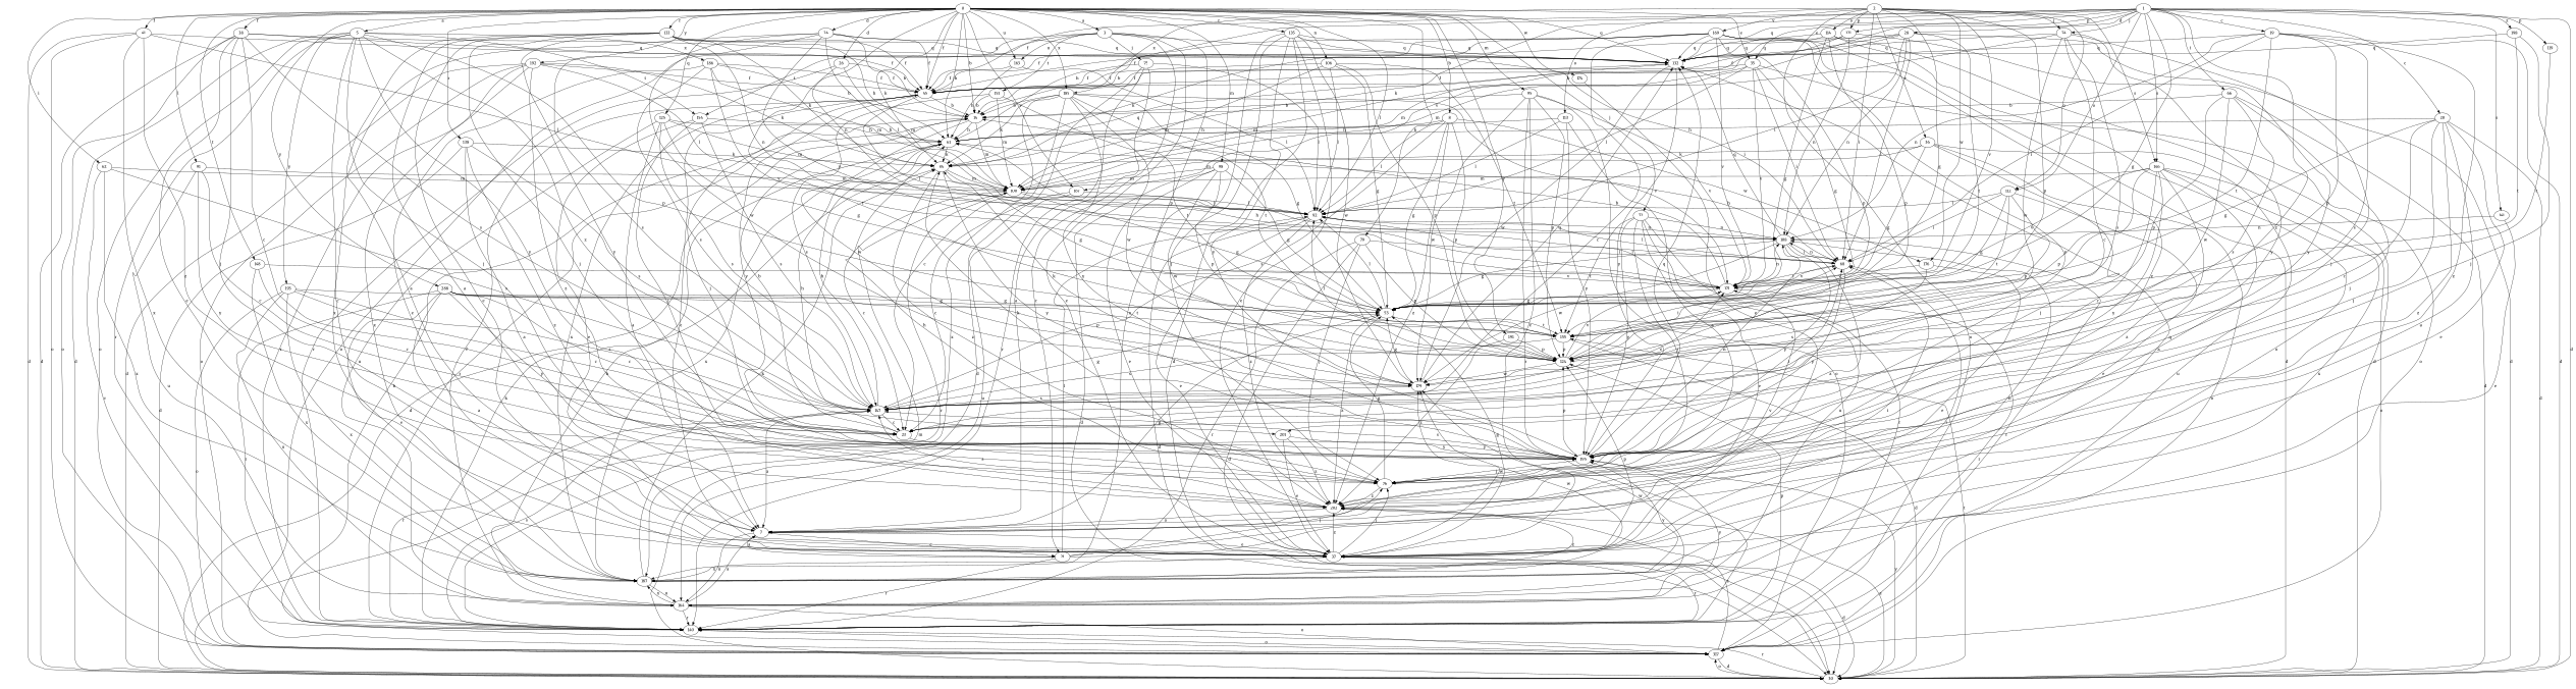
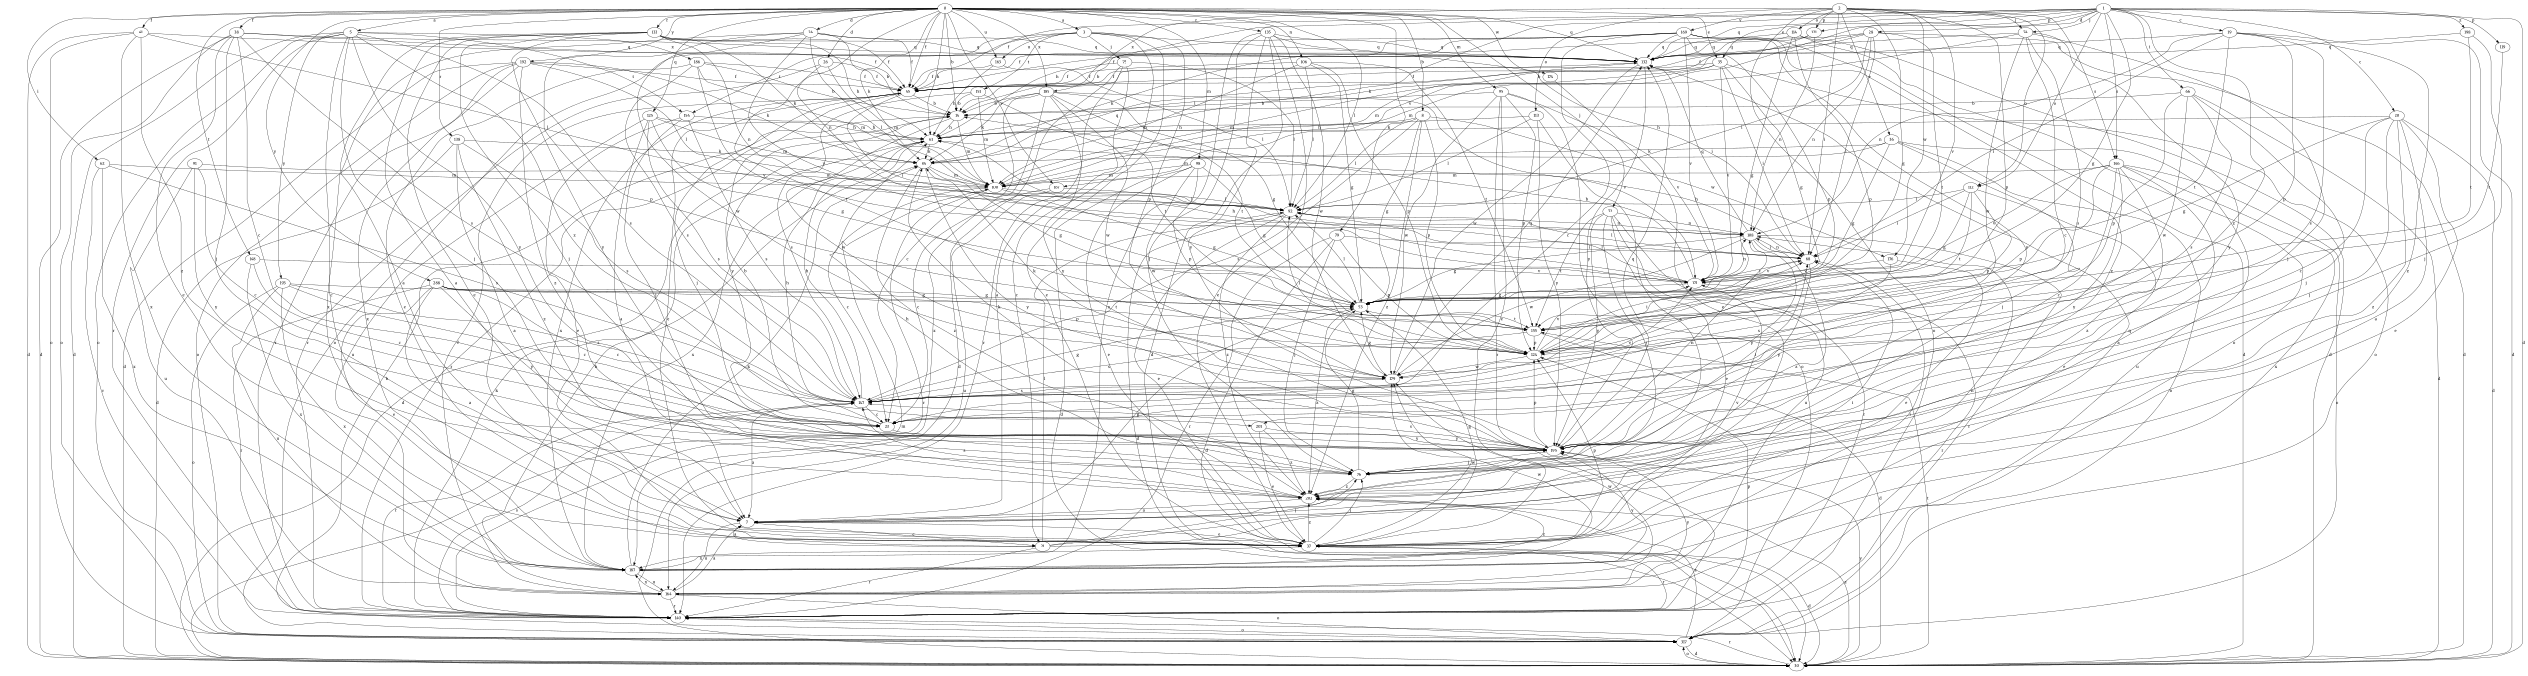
  strict digraph {
    fontname=Merriweather
    node [fontname=Merriweather]
    edge [fontname=Merriweather]
    0
    3
    5
    8
    14
    24
    26
    35
    38
    41
    45
    61
    62
    72
    79
    84
    91
    92
    95
    98
    106
    108
    125
    132
    133
    135
    138
    148
    163
    167
    174
    185
    n33 [label=288]
-   191
    192
    n36 [label=317]
    124
    21
    37
    75
    151
    154
    30
    201
    76
    140
    186
    193
    195
    53
    176
    147
    202
    100
    179
    171
    7
    155
    68
    23
    187
    164
    1
    19
    20
    28
    66
    74
    112
    119
    121
-   141
    146
    198
    2
    36
    113
    114
    169
    0 -> 3 [label=a]
    0 -> 5 [label=a]
    0 -> 8 [label=b]
    0 -> 14 [label=b]
    0 -> 24 [label=d]
    0 -> 26 [label=d]
    0 -> 35 [label=e]
    0 -> 38 [label=f]
    0 -> 41 [label=f]
    0 -> 45 [label=f]
    0 -> 61 [label=h]
    0 -> 62 [label=i]
    0 -> 72 [label=j]
    0 -> 79 [label=k]
    0 -> 84 [label=k]
-   0 -> 91 [label=l]
    0 -> 92 [label=l]
    0 -> 95 [label=m]
    0 -> 98 [label=m]
    0 -> 106 [label=n]
    0 -> 108 [label=n]
    0 -> 125 [label=q]
    0 -> 132 [label=q]
    0 -> 133 [label=r]
    0 -> 135 [label=r]
    0 -> 138 [label=r]
    0 -> 148 [label=t]
    0 -> 163 [label=u]
    0 -> 167 [label=v]
    0 -> 174 [label=w]
    0 -> 185 [label=x]
    0 -> n33 [label=y]
-   0 -> 191 [label=y]
    0 -> 192 [label=y]
    3 -> 132 [label=q]
    3 -> 163 [label=u]
    3 -> n36 [label=o]
    3 -> 124 [label=p]
    3 -> 21 [label=c]
    3 -> 37 [label=e]
    3 -> 75 [label=j]
    3 -> 151 [label=t]
    3 -> 154 [label=t]
    5 -> n36 [label=o]
    5 -> 124 [label=p]
    5 -> 21 [label=c]
    5 -> 154 [label=t]
    5 -> 30 [label=d]
    5 -> 201 [label=z]
    5 -> 76 [label=j]
    5 -> 140 [label=r]
    5 -> 186 [label=x]
    5 -> 193 [label=y]
    5 -> 195 [label=y]
    8 -> 61 [label=h]
    8 -> 92 [label=l]
    8 -> 124 [label=p]
    8 -> 53 [label=g]
    8 -> 176 [label=w]
    8 -> 147 [label=s]
    8 -> 202 [label=z]
    14 -> 61 [label=h]
    14 -> 140 [label=r]
    14 -> 100 [label=m]
    14 -> 179 [label=w]
    24 -> 14 [label=b]
    24 -> 45 [label=f]
    24 -> 92 [label=l]
    24 -> 132 [label=q]
    24 -> 147 [label=s]
    24 -> 179 [label=w]
    24 -> 171 [label=v]
    24 -> 7 [label=a]
    26 -> 45 [label=f]
    26 -> 140 [label=r]
    26 -> 100 [label=m]
    26 -> 155 [label=t]
    35 -> 45 [label=f]
-   35 -> 92 [label=l]
+   35 -> 61 [label=l]
    35 -> n36 [label=o]
    35 -> 53 [label=g]
    35 -> 100 [label=m]
    35 -> 171 [label=v]
    35 -> 68 [label=i]
    38 -> 45 [label=f]
    38 -> 132 [label=q]
    38 -> n36 [label=o]
    38 -> 37 [label=e]
    38 -> 30 [label=d]
    38 -> 76 [label=j]
    38 -> 147 [label=s]
    38 -> 23 [label=c]
    41 -> 92 [label=l]
    41 -> 132 [label=q]
    41 -> n36 [label=o]
    41 -> 30 [label=d]
    41 -> 202 [label=z]
    41 -> 187 [label=x]
    45 -> 14 [label=b]
    45 -> 37 [label=e]
    45 -> 76 [label=j]
    45 -> 195 [label=y]
    45 -> 68 [label=i]
    45 -> 187 [label=x]
    61 -> 84 [label=k]
    61 -> 30 [label=d]
    61 -> 187 [label=x]
    62 -> 140 [label=r]
    62 -> 147 [label=s]
    62 -> 100 [label=m]
    62 -> 187 [label=x]
    72 -> 108 [label=n]
    72 -> 37 [label=e]
    72 -> 76 [label=j]
    72 -> 140 [label=r]
    72 -> 195 [label=y]
    72 -> 155 [label=t]
    72 -> 164 [label=u]
    79 -> 124 [label=p]
    79 -> 30 [label=d]
    79 -> 76 [label=j]
    79 -> 140 [label=r]
    79 -> 68 [label=i]
    84 -> 132 [label=q]
    84 -> 195 [label=y]
    84 -> 53 [label=g]
    84 -> 202 [label=z]
    84 -> 100 [label=m]
    91 -> 195 [label=y]
    91 -> 100 [label=m]
    91 -> 23 [label=c]
    91 -> 164 [label=u]
    92 -> 108 [label=n]
    92 -> 37 [label=e]
    92 -> 30 [label=d]
    92 -> 202 [label=z]
    95 -> 14 [label=b]
    95 -> n36 [label=o]
    95 -> 124 [label=p]
    95 -> 37 [label=e]
    95 -> 140 [label=r]
    95 -> 179 [label=w]
    95 -> 171 [label=v]
    98 -> 124 [label=p]
    98 -> 37 [label=e]
    98 -> 30 [label=d]
    98 -> 53 [label=g]
    98 -> 100 [label=m]
    98 -> 179 [label=w]
    106 -> 45 [label=f]
    106 -> 92 [label=l]
    106 -> 124 [label=p]
    106 -> 53 [label=g]
    106 -> 100 [label=m]
    106 -> 155 [label=t]
    108 -> 132 [label=q]
    108 -> 140 [label=r]
    108 -> 195 [label=y]
    108 -> 53 [label=g]
    108 -> 202 [label=z]
    108 -> 179 [label=w]
    108 -> 68 [label=i]
    125 -> 61 [label=h]
    125 -> 53 [label=g]
    125 -> 147 [label=s]
    125 -> 100 [label=m]
    125 -> 7 [label=a]
    125 -> 164 [label=u]
    132 -> 45 [label=f]
    132 -> 195 [label=y]
    132 -> 179 [label=w]
    133 -> 45 [label=f]
    133 -> 61 [label=h]
    133 -> 84 [label=k]
    133 -> 108 [label=n]
    133 -> 132 [label=q]
    133 -> 37 [label=e]
    133 -> 76 [label=j]
    133 -> 195 [label=y]
    133 -> 7 [label=a]
    133 -> 187 [label=x]
    135 -> 132 [label=q]
    135 -> 37 [label=e]
    135 -> 30 [label=d]
    135 -> 76 [label=j]
    135 -> 195 [label=y]
    135 -> 179 [label=w]
    135 -> 68 [label=i]
    135 -> 187 [label=x]
    138 -> 84 [label=k]
    138 -> 30 [label=d]
    138 -> 147 [label=s]
    138 -> 202 [label=z]
    138 -> 7 [label=a]
    148 -> 171 [label=v]
    148 -> 23 [label=c]
    148 -> 187 [label=x]
    163 -> 45 [label=f]
    163 -> 61 [label=h]
    163 -> 92 [label=l]
    167 -> 92 [label=l]
    167 -> 23 [label=c]
    167 -> 164 [label=u]
    174 -> 37 [label=e]
    185 -> 14 [label=b]
    185 -> 84 [label=k]
    185 -> 195 [label=y]
    185 -> 53 [label=g]
    185 -> 179 [label=w]
    185 -> 171 [label=v]
    185 -> 155 [label=t]
    185 -> 23 [label=c]
    185 -> 187 [label=x]
    n33 -> 124 [label=p]
    n33 -> 37 [label=e]
    n33 -> 140 [label=r]
    n33 -> 195 [label=y]
    n33 -> 53 [label=g]
    n33 -> 7 [label=a]
    n33 -> 155 [label=t]
    n33 -> 23 [label=c]
-   191 -> 124 [label=p]
-   191 -> 202 [label=z]
    192 -> 45 [label=f]
    192 -> 84 [label=k]
    192 -> 92 [label=l]
    192 -> n36 [label=o]
    192 -> 30 [label=d]
    192 -> 140 [label=r]
    192 -> 202 [label=z]
    192 -> 187 [label=x]
    n36 -> 14 [label=b]
    n36 -> 30 [label=d]
    n36 -> 202 [label=z]
    124 -> 92 [label=l]
    124 -> 179 [label=w]
    124 -> 171 [label=v]
    124 -> 68 [label=i]
    21 -> 92 [label=l]
    21 -> 108 [label=n]
    21 -> 76 [label=j]
    21 -> 140 [label=r]
    21 -> 7 [label=a]
    21 -> 68 [label=i]
    37 -> 124 [label=p]
    37 -> 30 [label=d]
    37 -> 76 [label=j]
    37 -> 140 [label=r]
    37 -> 53 [label=g]
    37 -> 202 [label=z]
    37 -> 179 [label=w]
    37 -> 187 [label=x]
    75 -> 45 [label=f]
    75 -> 92 [label=l]
    75 -> 30 [label=d]
    75 -> 140 [label=r]
    75 -> 7 [label=a]
    151 -> 14 [label=b]
    151 -> 147 [label=s]
    151 -> 100 [label=m]
    151 -> 155 [label=t]
    154 -> 61 [label=h]
    154 -> 37 [label=e]
    154 -> 76 [label=j]
    154 -> 147 [label=s]
    30 -> n36 [label=o]
    30 -> 140 [label=r]
    30 -> 195 [label=y]
    30 -> 202 [label=z]
    30 -> 100 [label=m]
    30 -> 155 [label=t]
    201 -> 37 [label=e]
    201 -> 195 [label=y]
    201 -> 202 [label=z]
    76 -> 53 [label=g]
    76 -> 202 [label=z]
    140 -> 84 [label=k]
    140 -> n36 [label=o]
    140 -> 124 [label=p]
    140 -> 147 [label=s]
    186 -> 14 [label=b]
    186 -> 45 [label=f]
    186 -> 37 [label=e]
    186 -> 147 [label=s]
    186 -> 100 [label=m]
    186 -> 171 [label=v]
    193 -> n36 [label=o]
    193 -> 53 [label=g]
    193 -> 147 [label=s]
    193 -> 23 [label=c]
    193 -> 187 [label=x]
    193 -> 164 [label=u]
    195 -> 84 [label=k]
    195 -> 108 [label=n]
    195 -> 132 [label=q]
    195 -> 124 [label=p]
    195 -> 76 [label=j]
    195 -> 147 [label=s]
    195 -> 68 [label=i]
    53 -> 92 [label=l]
    53 -> 202 [label=z]
    53 -> 155 [label=t]
    176 -> 37 [label=e]
    176 -> 147 [label=s]
    176 -> 171 [label=v]
    147 -> 61 [label=h]
    147 -> 140 [label=r]
    147 -> 53 [label=g]
    147 -> 171 [label=v]
    147 -> 7 [label=a]
    147 -> 23 [label=c]
    202 -> 61 [label=h]
    202 -> 147 [label=s]
    202 -> 7 [label=a]
    100 -> 92 [label=l]
    100 -> 140 [label=r]
    100 -> 53 [label=g]
    100 -> 23 [label=c]
    179 -> 84 [label=k]
    179 -> 132 [label=q]
    179 -> 53 [label=g]
    179 -> 147 [label=s]
    171 -> 14 [label=b]
    171 -> 61 [label=h]
    171 -> 92 [label=l]
    171 -> 108 [label=n]
    171 -> 140 [label=r]
    171 -> 53 [label=g]
    171 -> 68 [label=i]
    7 -> 21 [label=c]
    7 -> 37 [label=e]
    7 -> 53 [label=g]
    7 -> 171 [label=v]
    7 -> 164 [label=u]
    155 -> 124 [label=p]
    155 -> 30 [label=d]
    155 -> 147 [label=s]
    68 -> 61 [label=h]
    68 -> 92 [label=l]
    68 -> 108 [label=n]
    68 -> 195 [label=y]
    68 -> 171 [label=v]
    23 -> 14 [label=b]
    23 -> 61 [label=h]
    23 -> 195 [label=y]
    187 -> 84 [label=k]
    187 -> 195 [label=y]
    187 -> 202 [label=z]
    187 -> 179 [label=w]
    187 -> 68 [label=i]
    187 -> 164 [label=u]
    164 -> 45 [label=f]
    164 -> 61 [label=h]
    164 -> 132 [label=q]
    164 -> n36 [label=o]
    164 -> 140 [label=r]
    164 -> 195 [label=y]
    164 -> 179 [label=w]
    164 -> 7 [label=a]
    164 -> 187 [label=x]
    1 -> 35 [label=e]
    1 -> 45 [label=f]
    1 -> 61 [label=h]
    1 -> 84 [label=k]
    1 -> 132 [label=q]
    1 -> 167 [label=v]
    1 -> 30 [label=d]
    1 -> 201 [label=z]
    1 -> 53 [label=g]
    1 -> 19 [label=c]
    1 -> 20 [label=c]
    1 -> 28 [label=d]
    1 -> 66 [label=i]
    1 -> 74 [label=j]
    1 -> 112 [label=o]
    1 -> 119 [label=p]
    1 -> 121 [label=p]
-   1 -> 141 [label=s]
    1 -> 146 [label=s]
    1 -> 198 [label=z]
    19 -> 108 [label=n]
    19 -> 132 [label=q]
    19 -> 124 [label=p]
    19 -> 30 [label=d]
    19 -> 147 [label=s]
    19 -> 202 [label=z]
    19 -> 155 [label=t]
    19 -> 68 [label=i]
    20 -> 61 [label=h]
    20 -> 37 [label=e]
    20 -> 30 [label=d]
    20 -> 76 [label=j]
    20 -> 53 [label=g]
    20 -> 202 [label=z]
    20 -> 7 [label=a]
    20 -> 23 [label=c]
    28 -> 14 [label=b]
    28 -> 45 [label=f]
    28 -> 92 [label=l]
    28 -> 108 [label=n]
    28 -> 132 [label=q]
    28 -> 30 [label=d]
    28 -> 155 [label=t]
    28 -> 68 [label=i]
    66 -> 14 [label=b]
    66 -> 124 [label=p]
    66 -> 30 [label=d]
    66 -> 76 [label=j]
    66 -> 147 [label=s]
    66 -> 179 [label=w]
    74 -> 132 [label=q]
    74 -> 76 [label=j]
    74 -> 195 [label=y]
    74 -> 147 [label=s]
    74 -> 100 [label=m]
    74 -> 179 [label=w]
    74 -> 23 [label=c]
    112 -> 92 [label=l]
    112 -> 124 [label=p]
    112 -> 37 [label=e]
    112 -> 53 [label=g]
    112 -> 155 [label=t]
    112 -> 68 [label=i]
    119 -> 155 [label=t]
    121 -> 108 [label=n]
    121 -> 132 [label=q]
-   121 -> 195 [label=y]
    121 -> 100 [label=m]
-   141 -> 108 [label=n]
-   141 -> 37 [label=e]
    146 -> n36 [label=o]
    146 -> 124 [label=p]
    146 -> 195 [label=y]
    146 -> 202 [label=z]
    146 -> 100 [label=m]
    146 -> 171 [label=v]
    146 -> 7 [label=a]
    146 -> 23 [label=c]
    146 -> 187 [label=x]
    198 -> 132 [label=q]
    198 -> 76 [label=j]
    198 -> 155 [label=t]
    2 -> 185 [label=x]
    2 -> n36 [label=o]
    2 -> 124 [label=p]
    2 -> 53 [label=g]
    2 -> 176 [label=w]
    2 -> 171 [label=v]
    2 -> 68 [label=i]
    2 -> 74 [label=j]
    2 -> 112 [label=o]
    2 -> 121 [label=p]
    2 -> 146 [label=s]
    2 -> 36 [label=e]
    2 -> 113 [label=o]
    2 -> 114 [label=o]
    2 -> 169 [label=v]
    36 -> 84 [label=k]
    36 -> n36 [label=o]
    36 -> 76 [label=j]
    36 -> 53 [label=g]
    36 -> 100 [label=m]
    36 -> 164 [label=u]
    113 -> 61 [label=h]
    113 -> 92 [label=l]
    113 -> 195 [label=y]
    113 -> 7 [label=a]
    114 -> 45 [label=f]
    114 -> 132 [label=q]
    114 -> n36 [label=o]
    114 -> 124 [label=p]
    114 -> 30 [label=d]
    114 -> 53 [label=g]
    169 -> 14 [label=b]
    169 -> 45 [label=f]
    169 -> 84 [label=k]
    169 -> 132 [label=q]
    169 -> 124 [label=p]
    169 -> 30 [label=d]
    169 -> 195 [label=y]
    169 -> 202 [label=z]
    169 -> 171 [label=v]
    169 -> 23 [label=c]
  }
